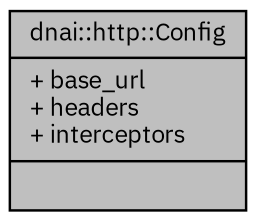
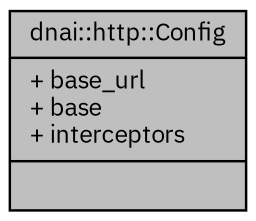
  digraph {
    fontname="IBM Plex Sans"
-   n1 [color=black fillcolor=grey75 fontcolor=black fontname="IBM Plex Sans" fontsize=10 height=0.2 label="{dnai::http::Config\n|+ base_url\l+ headers\l+ interceptors\l|}" shape=record style=filled width=0.4]
+   n1 [color=black fillcolor=grey75 fontcolor=black fontname="IBM Plex Sans" fontsize=10 height=0.2 label="{dnai::http::Config\n|+ base_url\l+ base\l+ interceptors\l|}" shape=record style=filled width=0.4]
  }
